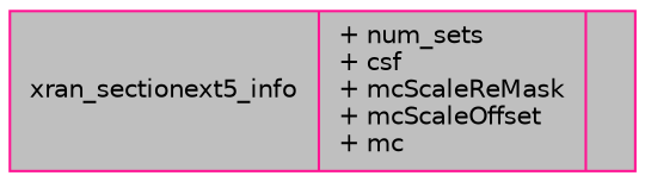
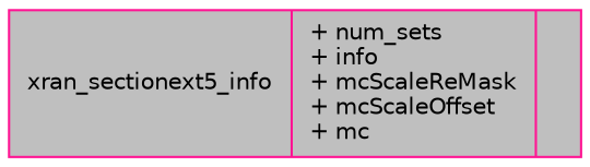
  digraph {
    rankdir=LR
-   n1 [color=deeppink fillcolor=grey75 fontcolor=black fontname=Helvetica fontsize=10 height=0.2 label="{xran_sectionext5_info\n|+ num_sets\l+ csf\l+ mcScaleReMask\l+ mcScaleOffset\l+ mc\l|}" shape=record style=filled width=0.4]
+   n1 [color=deeppink fillcolor=grey75 fontcolor=black fontname=Helvetica fontsize=10 height=0.2 label="{xran_sectionext5_info\n|+ num_sets\l+ info\l+ mcScaleReMask\l+ mcScaleOffset\l+ mc\l|}" shape=record style=filled width=0.4]
  }
